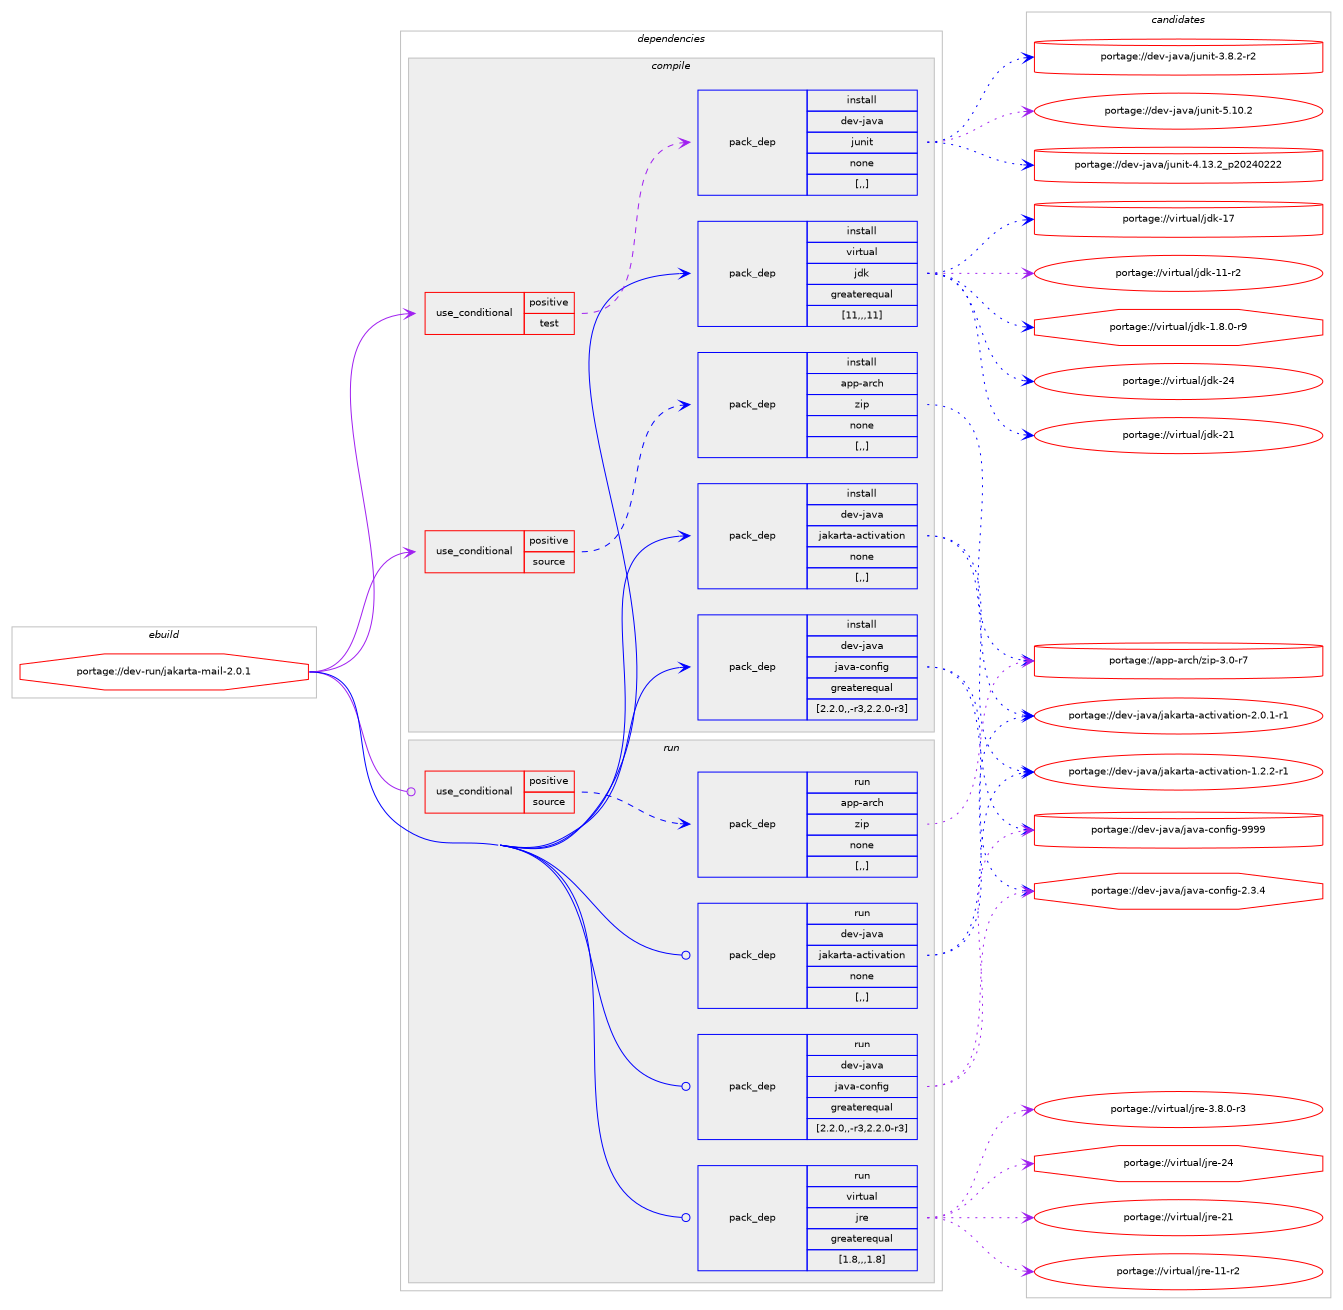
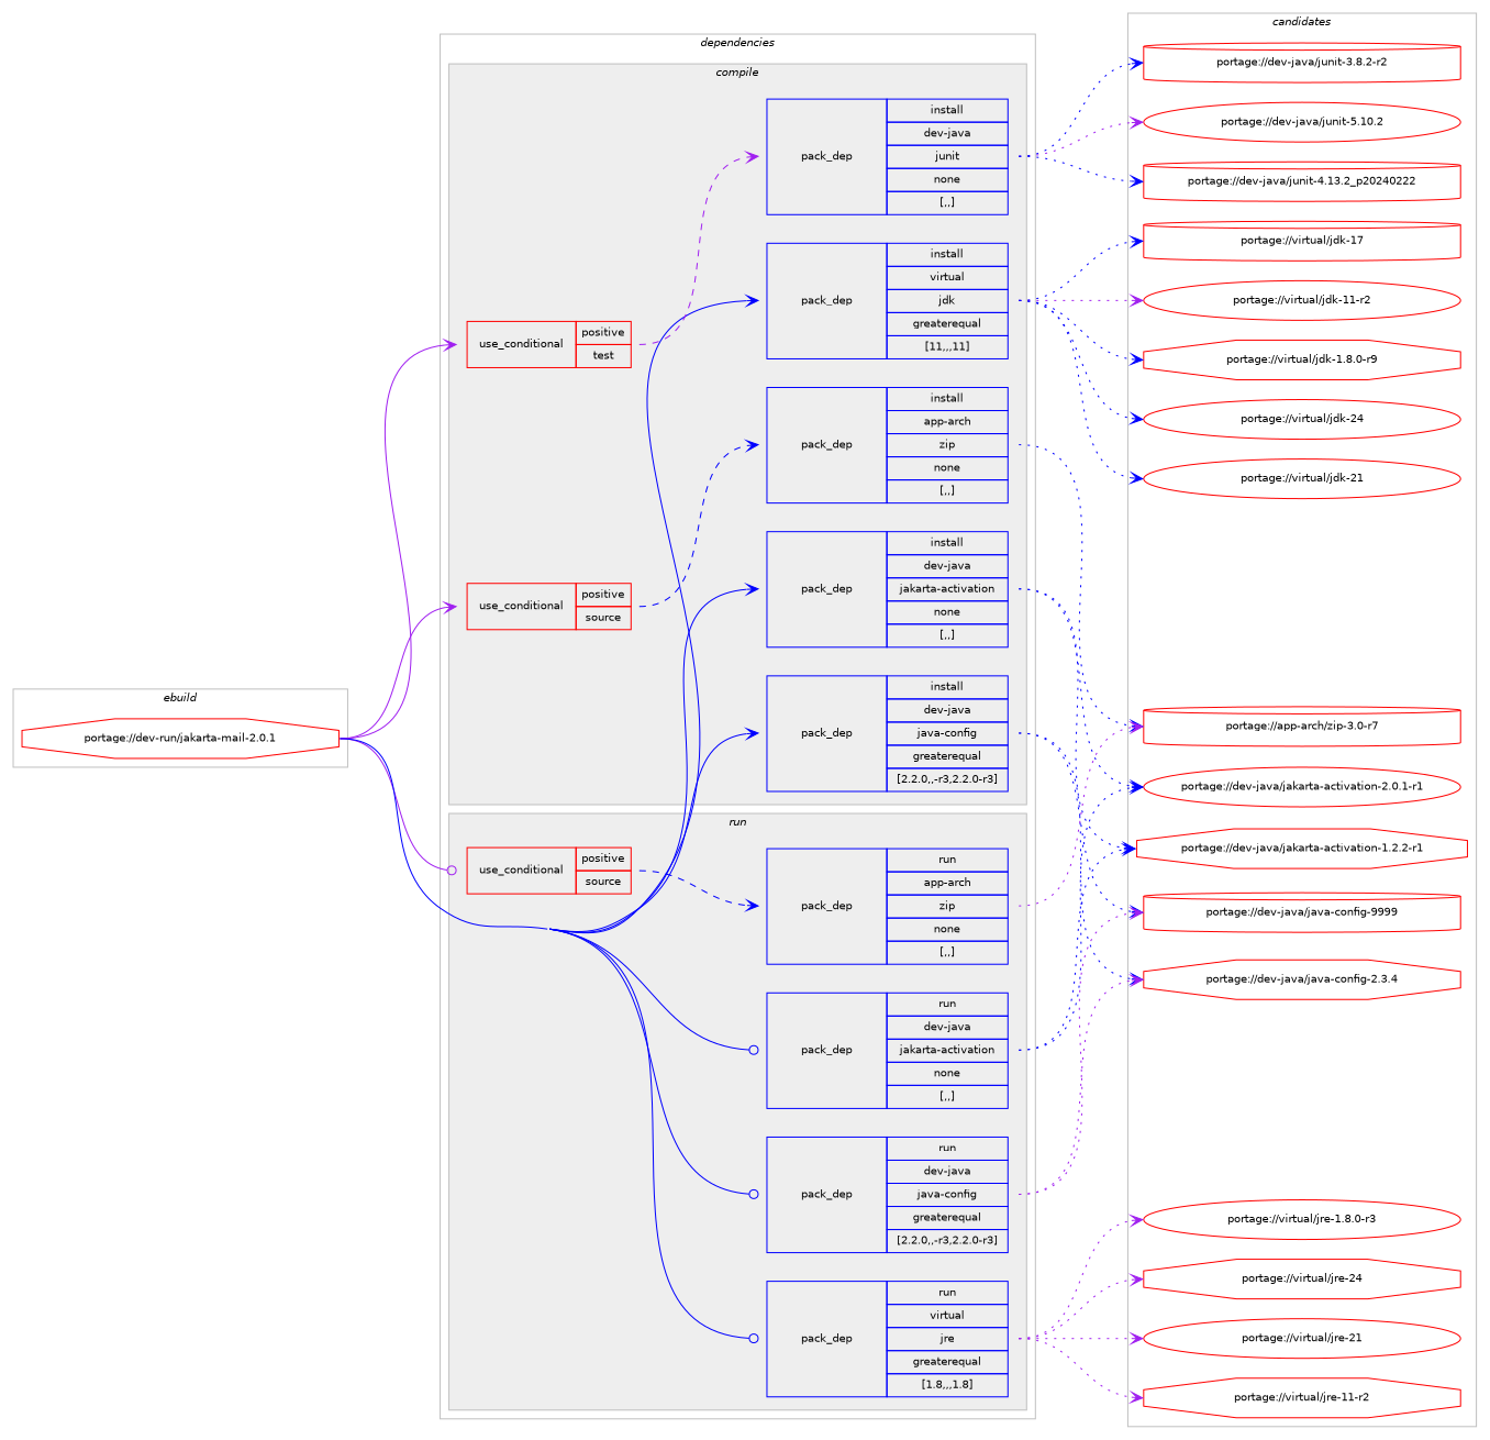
  digraph {
    compound=true
    concentrate=true
    fontname=Helvetica
    fontsize=10
    newrank=true
    rankdir=LR
    ranksep=1.5
    node [color=red fontname=Helvetica fontsize=10 shape=none]
    edge [arrowhead=vee color=blue headport=w style=dotted tailport=e weight=100]
    n1 [label="portage://dev-run/jakarta-mail-2.0.1" shape=octagon width=4]
    n2 [color=blue label=<<TABLE BORDER="0" CELLBORDER="1" CELLSPACING="0" CELLPADDING="4" WIDTH="220"><TR><TD ROWSPAN="6" CELLPADDING="30">pack_dep</TD></TR><TR><TD WIDTH="110">install</TD></TR><TR><TD>app-arch</TD></TR><TR><TD>zip</TD></TR><TR><TD>none</TD></TR><TR><TD>[,,]</TD></TR></TABLE>>]
    n3 [label=<<TABLE BORDER="0" CELLBORDER="1" CELLSPACING="0" CELLPADDING="4"><TR><TD ROWSPAN="3" CELLPADDING="10">use_conditional</TD></TR><TR><TD>positive</TD></TR><TR><TD>source</TD></TR></TABLE>>]
    n4 [color=blue label=<<TABLE BORDER="0" CELLBORDER="1" CELLSPACING="0" CELLPADDING="4" WIDTH="220"><TR><TD ROWSPAN="6" CELLPADDING="30">pack_dep</TD></TR><TR><TD WIDTH="110">install</TD></TR><TR><TD>dev-java</TD></TR><TR><TD>junit</TD></TR><TR><TD>none</TD></TR><TR><TD>[,,]</TD></TR></TABLE>>]
    n5 [label=<<TABLE BORDER="0" CELLBORDER="1" CELLSPACING="0" CELLPADDING="4"><TR><TD ROWSPAN="3" CELLPADDING="10">use_conditional</TD></TR><TR><TD>positive</TD></TR><TR><TD>test</TD></TR></TABLE>>]
    n6 [color=blue label=<<TABLE BORDER="0" CELLBORDER="1" CELLSPACING="0" CELLPADDING="4" WIDTH="220"><TR><TD ROWSPAN="6" CELLPADDING="30">pack_dep</TD></TR><TR><TD WIDTH="110">install</TD></TR><TR><TD>dev-java</TD></TR><TR><TD>jakarta-activation</TD></TR><TR><TD>none</TD></TR><TR><TD>[,,]</TD></TR></TABLE>>]
    n7 [color=blue label=<<TABLE BORDER="0" CELLBORDER="1" CELLSPACING="0" CELLPADDING="4" WIDTH="220"><TR><TD ROWSPAN="6" CELLPADDING="30">pack_dep</TD></TR><TR><TD WIDTH="110">install</TD></TR><TR><TD>dev-java</TD></TR><TR><TD>java-config</TD></TR><TR><TD>greaterequal</TD></TR><TR><TD>[2.2.0,,-r3,2.2.0-r3]</TD></TR></TABLE>>]
    n8 [color=blue label=<<TABLE BORDER="0" CELLBORDER="1" CELLSPACING="0" CELLPADDING="4" WIDTH="220"><TR><TD ROWSPAN="6" CELLPADDING="30">pack_dep</TD></TR><TR><TD WIDTH="110">install</TD></TR><TR><TD>virtual</TD></TR><TR><TD>jdk</TD></TR><TR><TD>greaterequal</TD></TR><TR><TD>[11,,,11]</TD></TR></TABLE>>]
    n9 [color=blue label=<<TABLE BORDER="0" CELLBORDER="1" CELLSPACING="0" CELLPADDING="4" WIDTH="220"><TR><TD ROWSPAN="6" CELLPADDING="30">pack_dep</TD></TR><TR><TD WIDTH="110">run</TD></TR><TR><TD>app-arch</TD></TR><TR><TD>zip</TD></TR><TR><TD>none</TD></TR><TR><TD>[,,]</TD></TR></TABLE>>]
    n10 [label=<<TABLE BORDER="0" CELLBORDER="1" CELLSPACING="0" CELLPADDING="4"><TR><TD ROWSPAN="3" CELLPADDING="10">use_conditional</TD></TR><TR><TD>positive</TD></TR><TR><TD>source</TD></TR></TABLE>>]
    n11 [color=blue label=<<TABLE BORDER="0" CELLBORDER="1" CELLSPACING="0" CELLPADDING="4" WIDTH="220"><TR><TD ROWSPAN="6" CELLPADDING="30">pack_dep</TD></TR><TR><TD WIDTH="110">run</TD></TR><TR><TD>dev-java</TD></TR><TR><TD>jakarta-activation</TD></TR><TR><TD>none</TD></TR><TR><TD>[,,]</TD></TR></TABLE>>]
    n12 [color=blue label=<<TABLE BORDER="0" CELLBORDER="1" CELLSPACING="0" CELLPADDING="4" WIDTH="220"><TR><TD ROWSPAN="6" CELLPADDING="30">pack_dep</TD></TR><TR><TD WIDTH="110">run</TD></TR><TR><TD>dev-java</TD></TR><TR><TD>java-config</TD></TR><TR><TD>greaterequal</TD></TR><TR><TD>[2.2.0,,-r3,2.2.0-r3]</TD></TR></TABLE>>]
    n13 [color=blue label=<<TABLE BORDER="0" CELLBORDER="1" CELLSPACING="0" CELLPADDING="4" WIDTH="220"><TR><TD ROWSPAN="6" CELLPADDING="30">pack_dep</TD></TR><TR><TD WIDTH="110">run</TD></TR><TR><TD>virtual</TD></TR><TR><TD>jre</TD></TR><TR><TD>greaterequal</TD></TR><TR><TD>[1.8,,,1.8]</TD></TR></TABLE>>]
    n14 [label="portage://app-arch/zip-3.0-r7" shape=cylinder width=4]
    n15 [label="portage://dev-java/junit-5.10.2" shape=ellipse width=4]
    n16 [label="portage://dev-java/junit-4.13.2_p20240222" shape=cylinder width=4]
    n17 [label="portage://dev-java/junit-3.8.2-r2" shape=cylinder width=4]
    n18 [label="portage://dev-java/jakarta-activation-2.0.1-r1" shape=ellipse width=4]
-   n19 [label="portage://dev-java/jakarta-activation-1.2.2-r1" shape=ellipse width=4]
+   n19 [label="portage://dev-java/jakarta-activation-1.2.2-r1" shape=octagon width=4]
    n20 [label="portage://dev-java/java-config-9999" shape=cylinder width=4]
    n21 [label="portage://dev-java/java-config-2.3.4" shape=octagon width=4]
    n22 [label="portage://virtual/jdk-24" shape=ellipse width=4]
    n23 [label="portage://virtual/jdk-21" shape=ellipse width=4]
    n24 [label="portage://virtual/jdk-17" shape=cylinder width=4]
    n25 [label="portage://virtual/jdk-11-r2" shape=ellipse width=4]
    n26 [label="portage://virtual/jdk-1.8.0-r9" shape=octagon width=4]
    n27 [label="portage://virtual/jre-24" shape=octagon width=4]
    n28 [label="portage://virtual/jre-21" shape=ellipse width=4]
-   n29 [label="portage://virtual/jre-11-r2" shape=ellipse width=4]
-   n30 [label="portage://virtual/jre-3.8.0-r3" shape=ellipse width=4]
+   n29 [label="portage://virtual/jre-11-r2" shape=octagon width=4]
+   n30 [label="portage://virtual/jre-1.8.0-r3" shape=ellipse width=4]
    subgraph cluster_1 {
      color=gray
      label=<<i>ebuild</i>>
      n1
    }
    subgraph cluster_2 {
      color=gray
      label=<<i>dependencies</i>>
      subgraph cluster_3 {
        color=gray
        fillcolor="#eeeeee"
        label=<<i>compile</i>>
        style=filled
        subgraph sub_4 {
          color=gray
          fillcolor="#eeeeee"
          label=<<i>compile</i>>
          style=filled
          n3
          subgraph sub_5 {
            color=gray
            fillcolor="#eeeeee"
            label=<<i>compile</i>>
            style=filled
            n2
          }
        }
        subgraph sub_6 {
          color=gray
          fillcolor="#eeeeee"
          label=<<i>compile</i>>
          style=filled
          n5
          subgraph sub_7 {
            color=gray
            fillcolor="#eeeeee"
            label=<<i>compile</i>>
            style=filled
            n4
          }
        }
        subgraph sub_8 {
          color=gray
          fillcolor="#eeeeee"
          label=<<i>compile</i>>
          style=filled
          n6
        }
        subgraph sub_9 {
          color=gray
          fillcolor="#eeeeee"
          label=<<i>compile</i>>
          style=filled
          n7
        }
        subgraph sub_10 {
          color=gray
          fillcolor="#eeeeee"
          label=<<i>compile</i>>
          style=filled
          n8
        }
      }
      subgraph cluster_11 {
        color=gray
        fillcolor="#eeeeee"
        label=<<i>compile and run</i>>
        style=filled
      }
      subgraph cluster_12 {
        color=gray
        fillcolor="#eeeeee"
        label=<<i>run</i>>
        style=filled
        subgraph sub_13 {
          color=gray
          fillcolor="#eeeeee"
          label=<<i>run</i>>
          style=filled
          n10
          subgraph sub_14 {
            color=gray
            fillcolor="#eeeeee"
            label=<<i>run</i>>
            style=filled
            n9
          }
        }
        subgraph sub_15 {
          color=gray
          fillcolor="#eeeeee"
          label=<<i>run</i>>
          style=filled
          n11
        }
        subgraph sub_16 {
          color=gray
          fillcolor="#eeeeee"
          label=<<i>run</i>>
          style=filled
          n12
        }
        subgraph sub_17 {
          color=gray
          fillcolor="#eeeeee"
          label=<<i>run</i>>
          style=filled
          n13
        }
      }
    }
    subgraph cluster_18 {
      color=gray
      label=<<i>candidates</i>>
      rank=same
      subgraph sub_19 {
        color=black
        label=<<i>candidates</i>>
        nodesep=1
        rank=same
        n14
      }
      subgraph sub_20 {
        color=black
        label=<<i>candidates</i>>
        nodesep=1
        rank=same
        n15
        n16
        n17
      }
      subgraph sub_21 {
        color=black
        label=<<i>candidates</i>>
        nodesep=1
        rank=same
        n18
        n19
      }
      subgraph sub_22 {
        color=black
        label=<<i>candidates</i>>
        nodesep=1
        rank=same
        n20
        n21
      }
      subgraph sub_23 {
        color=black
        label=<<i>candidates</i>>
        nodesep=1
        rank=same
        n22
        n23
        n24
        n25
        n26
      }
      subgraph sub_24 {
        color=black
        label=<<i>candidates</i>>
        nodesep=1
        rank=same
        n14
      }
      subgraph sub_25 {
        color=black
        label=<<i>candidates</i>>
        nodesep=1
        rank=same
        n18
        n19
      }
      subgraph sub_26 {
        color=black
        label=<<i>candidates</i>>
        nodesep=1
        rank=same
        n20
        n21
      }
      subgraph sub_27 {
        color=black
        label=<<i>candidates</i>>
        nodesep=1
        rank=same
        n27
        n28
        n29
        n30
      }
    }
    n1 -> n3 [color=purple style=solid weight=20]
    n1 -> n5 [color=purple style=solid weight=20]
    n1 -> n6 [style=solid weight=20]
    n1 -> n7 [style=solid weight=20]
    n1 -> n8 [style=solid weight=20]
    n1 -> n10 [arrowhead=odot color=purple style=solid weight=20]
    n1 -> n11 [arrowhead=odot style=solid weight=20]
    n1 -> n12 [arrowhead=odot style=solid weight=20]
    n1 -> n13 [arrowhead=odot style=solid weight=20]
    n2 -> n14
    n3 -> n2 [style=dashed weight=20]
    n4 -> n15 [color=purple]
    n4 -> n16
    n4 -> n17
    n5 -> n4 [color=purple style=dashed weight=20]
    n6 -> n18
    n6 -> n19
    n7 -> n20
    n7 -> n21
    n8 -> n22
    n8 -> n23
    n8 -> n24
    n8 -> n25 [color=purple]
    n8 -> n26
    n9 -> n14 [color=purple]
    n10 -> n9 [style=dashed weight=20]
    n11 -> n18
    n11 -> n19
    n12 -> n20 [color=purple]
    n12 -> n21 [color=purple]
    n13 -> n27 [color=purple]
    n13 -> n28 [color=purple]
    n13 -> n29 [color=purple]
    n13 -> n30 [color=purple]
  }
